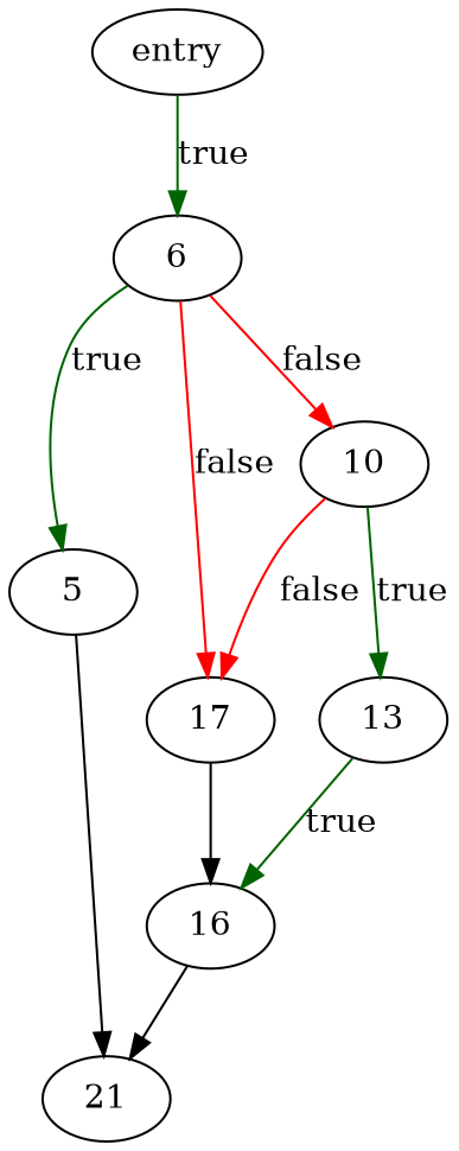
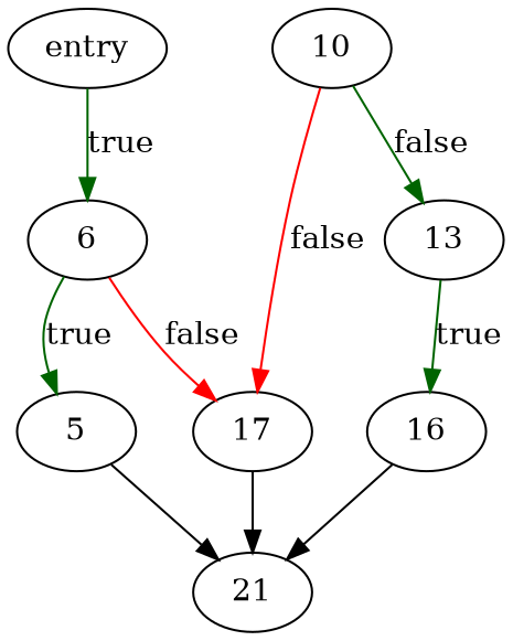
  digraph {
    edge [color=darkgreen]
    n1 [label=entry]
    6
    10
    n4 [label=5]
    17
    13
    21
    16
    n1 -> 6 [label=true]
-   6 -> 10 [color=red label=false]
    6 -> n4 [label=true]
    6 -> 17 [color=red label=false]
    10 -> 17 [color=red label=false]
-   10 -> 13 [label=true]
+   10 -> 13 [label=false]
    n4 -> 21 [color=""]
-   17 -> 16 [color=""]
+   17 -> 21 [color=""]
    13 -> 16 [label=true]
    16 -> 21 [color=""]
  }
